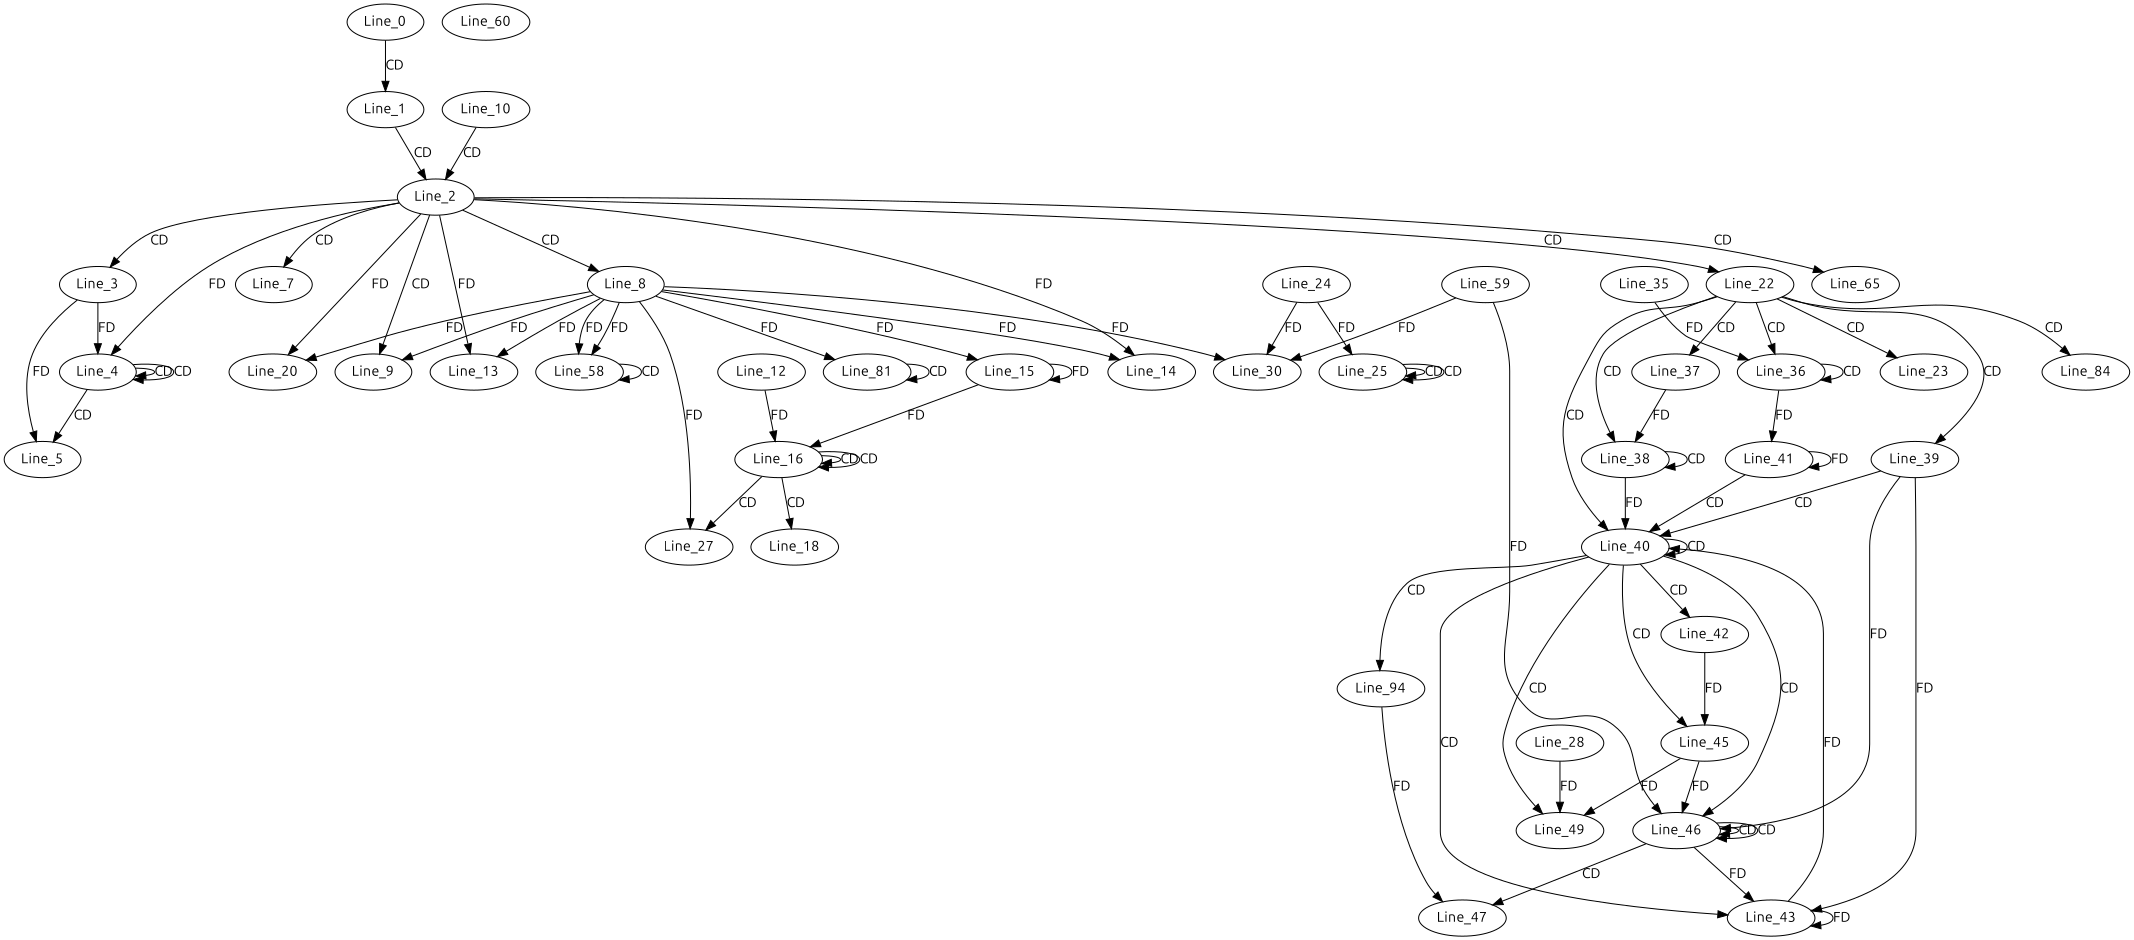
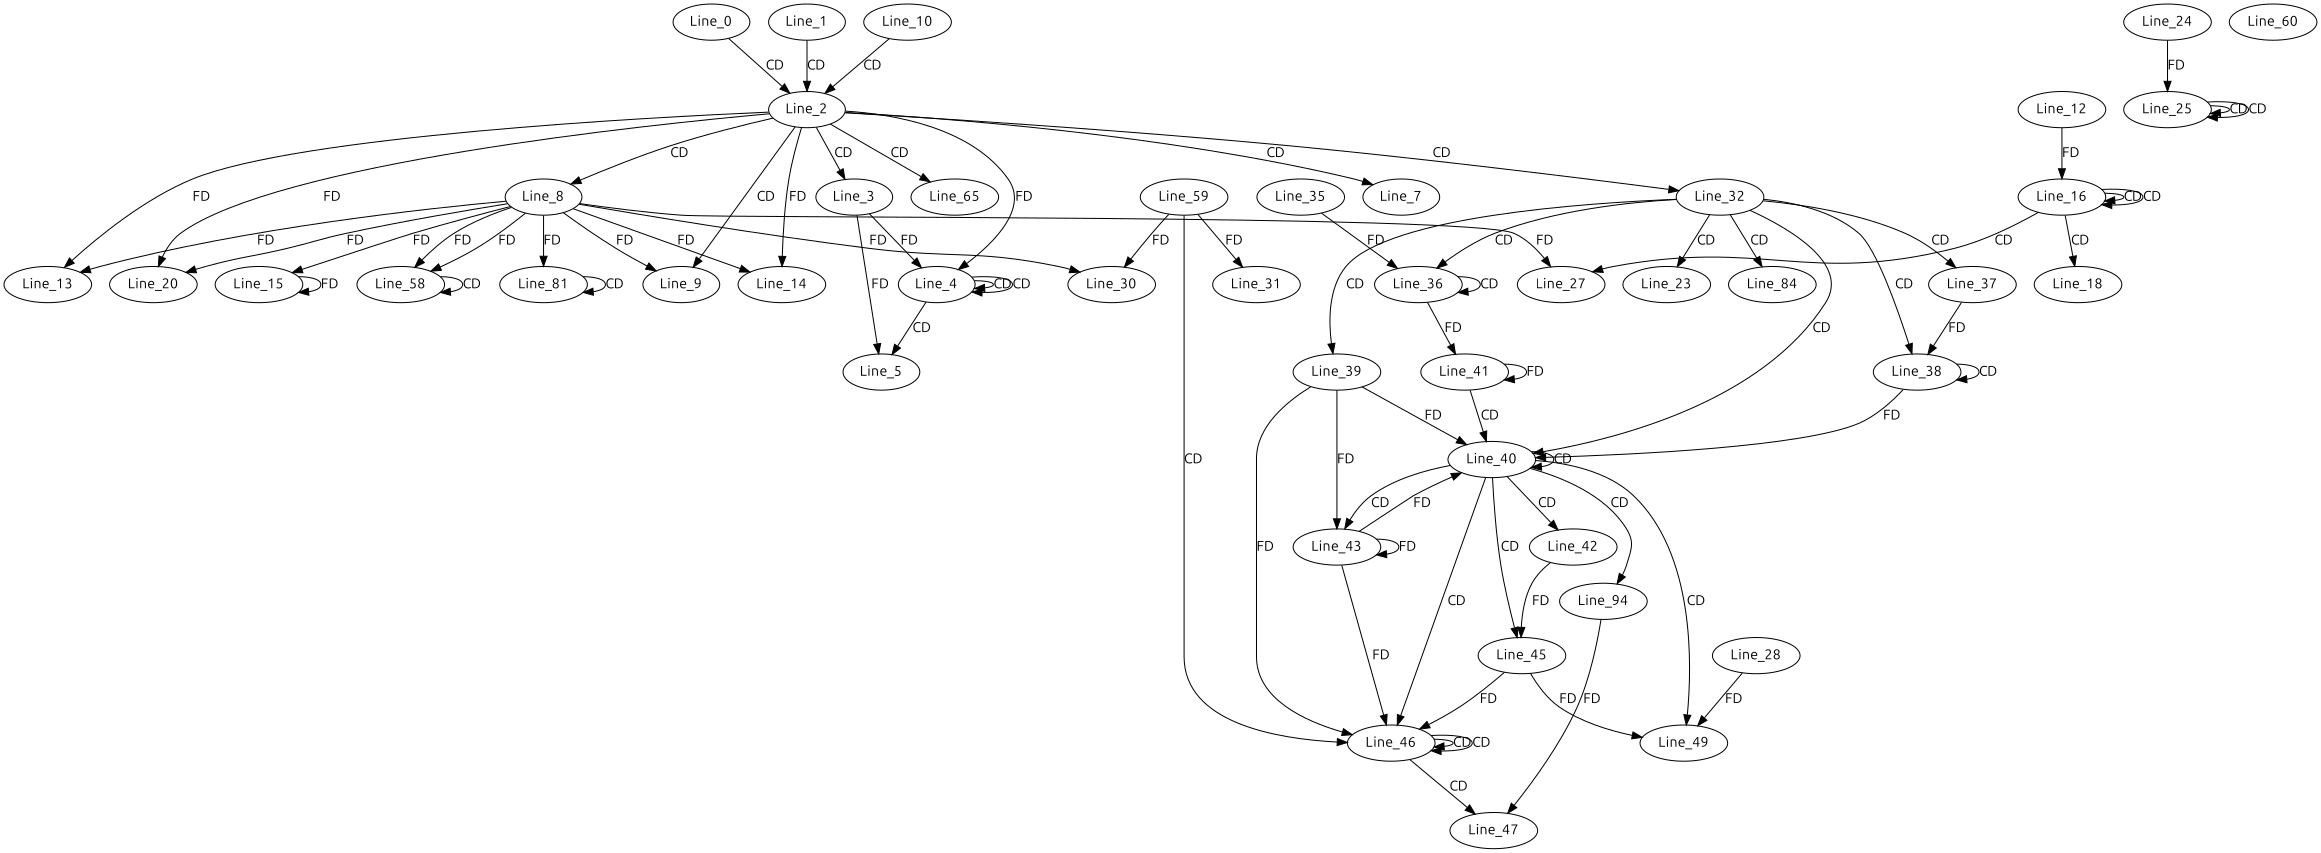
  digraph {
    fontname=Ubuntu
    node [fontname=Ubuntu]
    edge [fontname=Ubuntu]
    Line_0
    Line_1
    Line_2
    Line_3
    Line_4
    Line_7
    Line_8
    Line_9
    Line_13
    Line_14
    Line_20
-   Line_22
+   Line_22 [label=Line_32]
    Line_65
    Line_5
    Line_15
    n16 [label=Line_27]
    n17 [label=Line_81]
    Line_30
    Line_58
    Line_10
    Line_23
    n22 [label=Line_84]
    Line_36
    Line_37
    Line_38
    Line_39
    Line_40
    Line_16
    Line_46
    Line_47
    Line_12
    Line_18
    Line_35
    Line_41
    Line_43
    Line_42
    n37 [label=Line_94]
    Line_45
    Line_49
    Line_25
    Line_24
    n42 [label=Line_59]
+   Line_31
    Line_28
    Line_60
-   Line_0 -> Line_1 [label=CD]
+   Line_0 -> Line_2 [label=CD]
    Line_1 -> Line_2 [label=CD]
    Line_2 -> Line_3 [label=CD]
    Line_2 -> Line_4 [label=FD]
    Line_2 -> Line_7 [label=CD]
    Line_2 -> Line_8 [label=CD]
    Line_2 -> Line_9 [label=CD]
    Line_2 -> Line_13 [label=FD]
    Line_2 -> Line_14 [label=FD]
    Line_2 -> Line_20 [label=FD]
    Line_2 -> Line_22 [label=CD]
    Line_2 -> Line_65 [label=CD]
    Line_3 -> Line_4 [label=FD]
    Line_3 -> Line_5 [label=FD]
    Line_4 -> Line_4 [label=CD]
    Line_4 -> Line_4 [label=CD]
    Line_4 -> Line_5 [label=CD]
    Line_8 -> Line_9 [label=FD]
    Line_8 -> Line_13 [label=FD]
    Line_8 -> Line_14 [label=FD]
    Line_8 -> Line_20 [label=FD]
    Line_8 -> Line_15 [label=FD]
    Line_8 -> n16 [label=FD]
    Line_8 -> n17 [label=FD]
    Line_8 -> Line_30 [label=FD]
    Line_8 -> Line_58 [label=FD]
    Line_8 -> Line_58 [label=FD]
    Line_22 -> Line_23 [label=CD]
    Line_22 -> n22 [label=CD]
    Line_22 -> Line_36 [label=CD]
    Line_22 -> Line_37 [label=CD]
    Line_22 -> Line_38 [label=CD]
    Line_22 -> Line_39 [label=CD]
    Line_22 -> Line_40 [label=CD]
    Line_15 -> Line_15 [label=FD]
-   Line_15 -> Line_16 [label=FD]
    n17 -> n17 [label=CD]
    Line_58 -> Line_58 [label=CD]
    Line_10 -> Line_2 [label=CD]
    Line_36 -> Line_36 [label=CD]
    Line_36 -> Line_41 [label=FD]
    Line_37 -> Line_38 [label=FD]
    Line_38 -> Line_38 [label=CD]
    Line_38 -> Line_40 [label=FD]
-   Line_39 -> Line_40 [label=CD]
+   Line_39 -> Line_40 [label=FD]
    Line_39 -> Line_46 [label=FD]
    Line_39 -> Line_43 [label=FD]
    Line_40 -> Line_40 [label=CD]
    Line_40 -> Line_46 [label=CD]
    Line_40 -> Line_43 [label=CD]
    Line_40 -> Line_42 [label=CD]
    Line_40 -> n37 [label=CD]
    Line_40 -> Line_45 [label=CD]
    Line_40 -> Line_49 [label=CD]
    Line_16 -> n16 [label=CD]
    Line_16 -> Line_16 [label=CD]
    Line_16 -> Line_16 [label=CD]
    Line_16 -> Line_18 [label=CD]
    Line_46 -> Line_46 [label=CD]
    Line_46 -> Line_46 [label=CD]
    Line_46 -> Line_47 [label=CD]
    Line_12 -> Line_16 [label=FD]
    Line_35 -> Line_36 [label=FD]
    Line_41 -> Line_40 [label=CD]
    Line_41 -> Line_41 [label=FD]
    Line_43 -> Line_40 [label=FD]
-   Line_46 -> Line_43 [label=FD]
+   Line_43 -> Line_46 [label=FD]
    Line_43 -> Line_43 [label=FD]
    Line_42 -> Line_45 [label=FD]
    n37 -> Line_47 [label=FD]
    Line_45 -> Line_46 [label=FD]
    Line_45 -> Line_49 [label=FD]
    Line_25 -> Line_25 [label=CD]
    Line_25 -> Line_25 [label=CD]
-   Line_24 -> Line_30 [label=FD]
    Line_24 -> Line_25 [label=FD]
    n42 -> Line_30 [label=FD]
-   n42 -> Line_46 [label=FD]
+   n42 -> Line_46 [label=CD]
+   n42 -> Line_31 [label=FD]
    Line_28 -> Line_49 [label=FD]
  }
